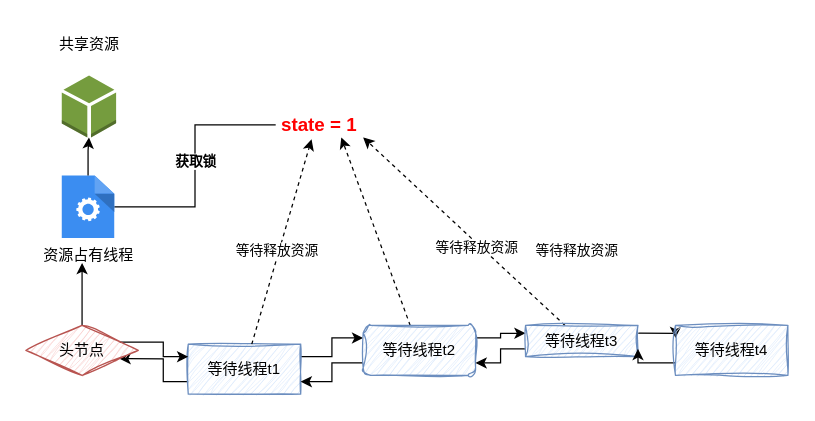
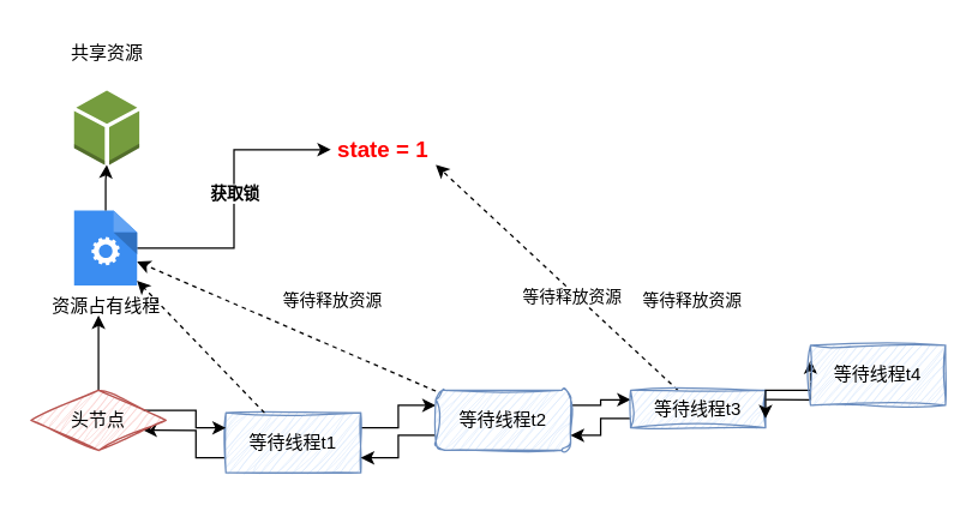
  <mxCell id="0" />
  <mxCell id="1" parent="0" />
  <mxCell id="2" style="edgeStyle=orthogonalEdgeStyle;rounded=0;orthogonalLoop=1;jettySize=auto;html=1;exitX=1;exitY=0.25;exitDx=0;exitDy=0;entryX=0;entryY=0.25;entryDx=0;entryDy=0;" edge="1" parent="1" source="4" target="8"><mxGeometry relative="1" as="geometry" /></mxCell>
  <mxCell id="3" style="edgeStyle=orthogonalEdgeStyle;rounded=0;orthogonalLoop=1;jettySize=auto;html=1;exitX=0;exitY=0.75;exitDx=0;exitDy=0;entryX=1;entryY=0.75;entryDx=0;entryDy=0;" edge="1" parent="1" source="4" target="18"><mxGeometry relative="1" as="geometry" /></mxCell>
  <mxCell id="4" value="等待线程t1" style="rounded=0;whiteSpace=wrap;html=1;sketch=1;curveFitting=1;jiggle=2;fillColor=#dae8fc;strokeColor=#6c8ebf;" vertex="1" parent="1"><mxGeometry x="150" y="275" width="90" height="40" as="geometry" /></mxCell>
  <mxCell id="5" style="edgeStyle=orthogonalEdgeStyle;rounded=0;orthogonalLoop=1;jettySize=auto;html=1;exitX=1;exitY=0.25;exitDx=0;exitDy=0;entryX=0;entryY=0.25;entryDx=0;entryDy=0;" edge="1" parent="1" source="8" target="13"><mxGeometry relative="1" as="geometry" /></mxCell>
  <mxCell id="6" style="edgeStyle=orthogonalEdgeStyle;rounded=0;orthogonalLoop=1;jettySize=auto;html=1;exitX=0;exitY=0.75;exitDx=0;exitDy=0;entryX=1;entryY=0.75;entryDx=0;entryDy=0;" edge="1" parent="1" source="8" target="4"><mxGeometry relative="1" as="geometry" /></mxCell>
- <mxCell id="7" style="rounded=0;orthogonalLoop=1;jettySize=auto;html=1;entryX=0.75;entryY=1;entryDx=0;entryDy=0;dashed=1;" edge="1" parent="1" source="8" target="25"><mxGeometry relative="1" as="geometry" /></mxCell>
+ <mxCell id="7" style="rounded=0;orthogonalLoop=1;jettySize=auto;html=1;dashed=1;" edge="1" parent="1" source="8" target="21"><mxGeometry relative="1" as="geometry" /></mxCell>
  <mxCell id="8" value="等待线程t2" style="whiteSpace=wrap;html=1;sketch=1;curveFitting=1;jiggle=2;fillColor=#dae8fc;strokeColor=#6c8ebf;rounded=1;" vertex="1" parent="1"><mxGeometry x="290" y="260" width="90" height="40" as="geometry" /></mxCell>
  <mxCell id="9" style="edgeStyle=orthogonalEdgeStyle;rounded=0;orthogonalLoop=1;jettySize=auto;html=1;exitX=1;exitY=0.25;exitDx=0;exitDy=0;entryX=0;entryY=0.25;entryDx=0;entryDy=0;" edge="1" parent="1" source="13" target="15"><mxGeometry relative="1" as="geometry" /></mxCell>
  <mxCell id="10" style="edgeStyle=orthogonalEdgeStyle;rounded=0;orthogonalLoop=1;jettySize=auto;html=1;exitX=0;exitY=0.75;exitDx=0;exitDy=0;entryX=1;entryY=0.75;entryDx=0;entryDy=0;" edge="1" parent="1" source="13" target="8"><mxGeometry relative="1" as="geometry" /></mxCell>
  <mxCell id="11" style="rounded=0;orthogonalLoop=1;jettySize=auto;html=1;entryX=1;entryY=1;entryDx=0;entryDy=0;dashed=1;" edge="1" parent="1" source="13" target="25"><mxGeometry relative="1" as="geometry" /></mxCell>
  <mxCell id="12" value="等待释放资源" style="edgeLabel;html=1;align=center;verticalAlign=middle;resizable=0;points=[];" vertex="1" connectable="0" parent="11"><mxGeometry x="-0.143" y="3" relative="1" as="geometry"><mxPoint as="offset" /></mxGeometry></mxCell>
  <mxCell id="13" value="等待线程t3" style="rounded=0;whiteSpace=wrap;html=1;sketch=1;curveFitting=1;jiggle=2;fillColor=#dae8fc;strokeColor=#6c8ebf;" vertex="1" parent="1"><mxGeometry x="420" y="260" width="90" height="25" as="geometry" /></mxCell>
  <mxCell id="14" style="edgeStyle=orthogonalEdgeStyle;rounded=0;orthogonalLoop=1;jettySize=auto;html=1;exitX=0;exitY=0.75;exitDx=0;exitDy=0;entryX=1;entryY=0.75;entryDx=0;entryDy=0;" edge="1" parent="1" source="15" target="13"><mxGeometry relative="1" as="geometry" /></mxCell>
- <mxCell id="15" value="等待线程t4" style="rounded=0;whiteSpace=wrap;html=1;sketch=1;curveFitting=1;jiggle=2;fillColor=#dae8fc;strokeColor=#6c8ebf;" vertex="1" parent="1"><mxGeometry x="540" y="260" width="90" height="40" as="geometry" /></mxCell>
+ <mxCell id="15" value="等待线程t4" style="rounded=0;whiteSpace=wrap;html=1;sketch=1;curveFitting=1;jiggle=2;fillColor=#dae8fc;strokeColor=#6c8ebf;" vertex="1" parent="1"><mxGeometry x="540" y="230" width="90" height="40" as="geometry" /></mxCell>
  <mxCell id="16" style="edgeStyle=orthogonalEdgeStyle;rounded=0;orthogonalLoop=1;jettySize=auto;html=1;exitX=1;exitY=0.25;exitDx=0;exitDy=0;entryX=0;entryY=0.25;entryDx=0;entryDy=0;" edge="1" parent="1" source="18" target="4"><mxGeometry relative="1" as="geometry" /></mxCell>
  <mxCell id="17" style="edgeStyle=orthogonalEdgeStyle;rounded=0;orthogonalLoop=1;jettySize=auto;html=1;" edge="1" parent="1" source="18"><mxGeometry relative="1" as="geometry"><mxPoint x="65" y="210" as="targetPoint" /></mxGeometry></mxCell>
  <mxCell id="18" value="头节点" style="rhombus;whiteSpace=wrap;html=1;sketch=1;curveFitting=1;jiggle=2;fillColor=#f8cecc;strokeColor=#b85450;" vertex="1" parent="1"><mxGeometry x="20" y="260" width="90" height="40" as="geometry" /></mxCell>
- <mxCell id="19" style="edgeStyle=orthogonalEdgeStyle;rounded=0;orthogonalLoop=1;jettySize=auto;html=1;entryX=0;entryY=0.5;entryDx=0;entryDy=0;endArrow=none;" edge="1" parent="1" source="21" target="25"><mxGeometry relative="1" as="geometry" /></mxCell>
+ <mxCell id="19" style="edgeStyle=orthogonalEdgeStyle;rounded=0;orthogonalLoop=1;jettySize=auto;html=1;entryX=0;entryY=0.5;entryDx=0;entryDy=0;" edge="1" parent="1" source="21" target="25"><mxGeometry relative="1" as="geometry" /></mxCell>
  <mxCell id="20" value="获取锁" style="edgeLabel;html=1;align=center;verticalAlign=middle;resizable=0;points=[];fontStyle=1" vertex="1" connectable="0" parent="19"><mxGeometry x="-0.076" y="3" relative="1" as="geometry"><mxPoint x="3" y="-11" as="offset" /></mxGeometry></mxCell>
  <mxCell id="21" value="资源占有线程" style="sketch=0;html=1;aspect=fixed;strokeColor=none;shadow=0;fillColor=#3B8DF1;verticalAlign=top;labelPosition=center;verticalLabelPosition=bottom;shape=mxgraph.gcp2.process" vertex="1" parent="1"><mxGeometry x="48.75" y="140" width="42" height="50" as="geometry" /></mxCell>
  <mxCell id="22" value="" style="outlineConnect=0;dashed=0;verticalLabelPosition=bottom;verticalAlign=top;align=center;html=1;shape=mxgraph.aws3.resources;fillColor=#759C3E;gradientColor=none;" vertex="1" parent="1"><mxGeometry x="48.75" y="60" width="43.5" height="49.5" as="geometry" /></mxCell>
  <mxCell id="23" style="edgeStyle=orthogonalEdgeStyle;rounded=0;orthogonalLoop=1;jettySize=auto;html=1;entryX=0.5;entryY=1;entryDx=0;entryDy=0;entryPerimeter=0;" edge="1" parent="1" source="21" target="22"><mxGeometry relative="1" as="geometry" /></mxCell>
  <mxCell id="24" value="共享资源" style="text;html=1;align=center;verticalAlign=middle;whiteSpace=wrap;rounded=0;" vertex="1" parent="1"><mxGeometry x="40.5" y="20" width="60" height="30" as="geometry" /></mxCell>
  <mxCell id="25" value="state = 1" style="text;html=1;align=center;verticalAlign=middle;whiteSpace=wrap;rounded=0;fontSize=15;fontStyle=1;fontColor=#FF0000;" vertex="1" parent="1"><mxGeometry x="220" y="89.25" width="70" height="20.25" as="geometry" /></mxCell>
- <mxCell id="26" style="rounded=0;orthogonalLoop=1;jettySize=auto;html=1;entryX=0.41;entryY=1.074;entryDx=0;entryDy=0;entryPerimeter=0;dashed=1;" edge="1" parent="1" source="4" target="25"><mxGeometry relative="1" as="geometry" /></mxCell>
+ <mxCell id="26" style="rounded=0;orthogonalLoop=1;jettySize=auto;html=1;dashed=1;" edge="1" parent="1" source="4" target="21"><mxGeometry relative="1" as="geometry" /></mxCell>
  <mxCell id="27" value="等待释放资源" style="edgeLabel;html=1;align=center;verticalAlign=middle;resizable=0;points=[];" vertex="1" connectable="0" parent="1"><mxGeometry x="220.005" y="199.999" as="geometry" /></mxCell>
  <mxCell id="28" value="等待释放资源" style="edgeLabel;html=1;align=center;verticalAlign=middle;resizable=0;points=[];" vertex="1" connectable="0" parent="1"><mxGeometry x="460.005" y="199.999" as="geometry" /></mxCell>
